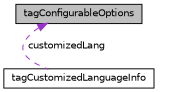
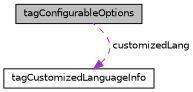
  digraph {
    node [color=black fontname=Helvetica fontsize=10 shape=record style=filled]
    n1 [fillcolor=grey75 fontcolor=black height=0.2 label=tagConfigurableOptions width=0.4]
    n2 [fillcolor=white height=0.2 label=tagCustomizedLanguageInfo width=0.4]
-   n1 -> n2 [color=darkorchid3 dir=back fontname=Helvetica fontsize=10 label=" customizedLang" labelfontname=Helvetica labelfontsize=10 style=dashed]
+   n2 -> n1 [color=darkorchid3 dir=back fontname=Helvetica fontsize=10 label=" customizedLang" labelfontname=Helvetica labelfontsize=10 style=dashed]
  }
